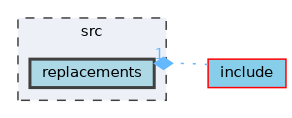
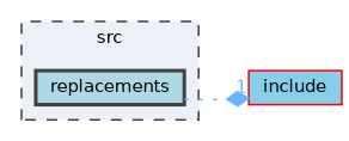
  digraph {
    compound=true
    rankdir=LR
    node [fontname=Helvetica fontsize=10 shape=box]
    n1 [color=grey25 fillcolor=lightblue height=0.2 label=replacements style="filled,bold" width=0.4]
    n2 [color=red fillcolor=skyblue height=0.2 label=include style=filled width=0.4]
    subgraph cluster_1 {
      bgcolor="#edf0f7"
      fontname=Helvetica
      fontsize=10
      label=src
      pencolor=grey25
      style="filled,dashed"
      n1
    }
-   n2 -> n1 [color=steelblue1 fontcolor=steelblue1 fontname=Helvetica fontsize=10 headlabel=1 labeldistance=1.5 labelfontname=Helvetica labelfontsize=10 style=dotted arrowhead=diamond]
+   n1 -> n2 [color=steelblue1 fontcolor=steelblue1 fontname=Helvetica fontsize=10 headlabel=1 labeldistance=1.5 labelfontname=Helvetica labelfontsize=10 style=dotted arrowhead=diamond]
  }
